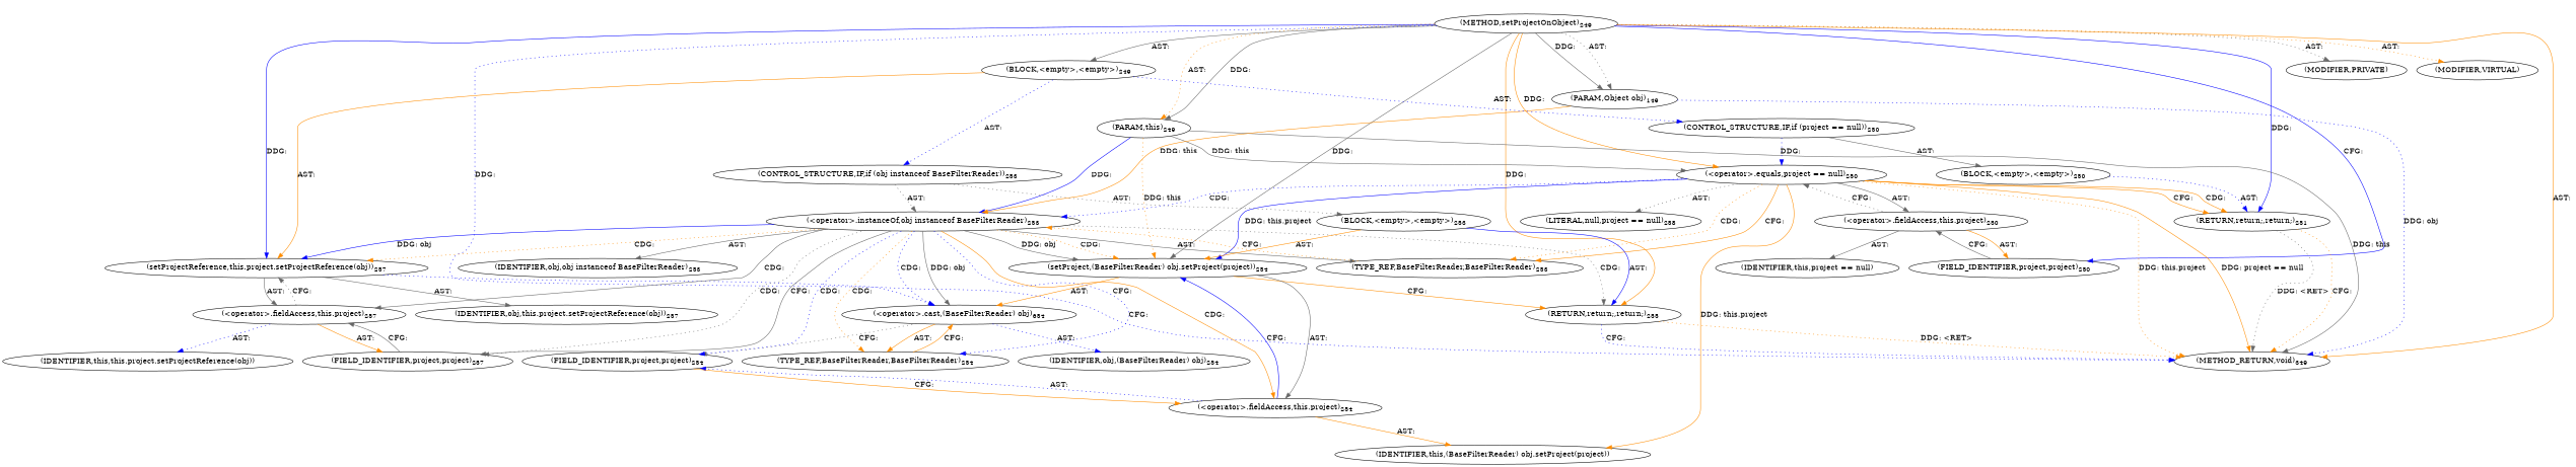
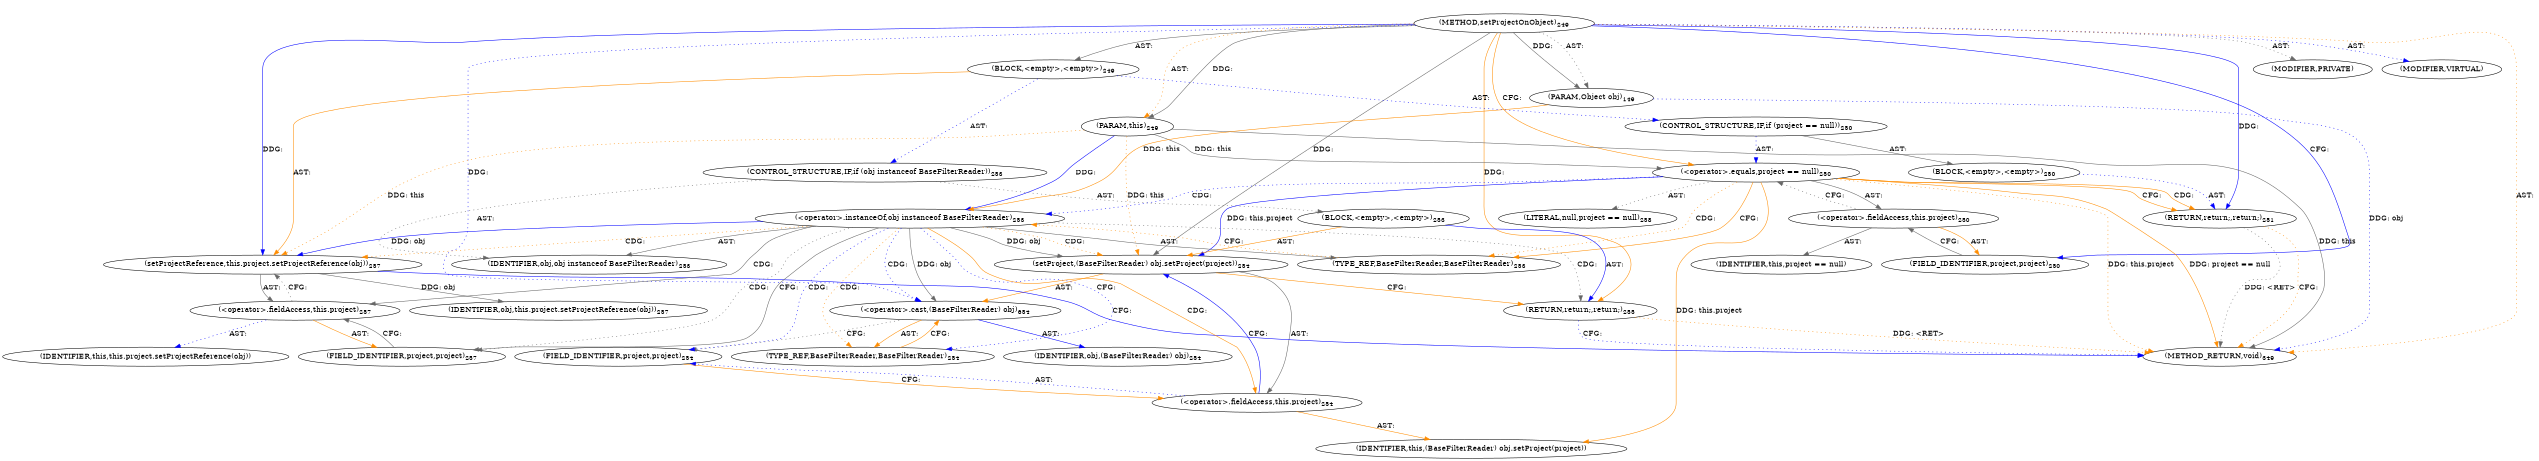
  digraph {
    edge [color=darkorange style=solid]
    n1 [label=<(METHOD,setProjectOnObject)<SUB>249</SUB>>]
    n2 [label=<(PARAM,this)<SUB>249</SUB>>]
    n3 [label=<(PARAM,Object obj)<SUB>149</SUB>>]
    n4 [label=<(BLOCK,&lt;empty&gt;,&lt;empty&gt;)<SUB>249</SUB>>]
    n5 [label=<(&lt;operator&gt;.equals,project == null)<SUB>250</SUB>>]
    n6 [label=<(FIELD_IDENTIFIER,project,project)<SUB>250</SUB>>]
    n7 [label=<(RETURN,return;,return;)<SUB>251</SUB>>]
    n8 [label=<(setProject,(BaseFilterReader) obj.setProject(project))<SUB>254</SUB>>]
    n9 [label=<(&lt;operator&gt;.cast,(BaseFilterReader) obj)<SUB>654</SUB>>]
    n10 [label=<(RETURN,return;,return;)<SUB>255</SUB>>]
    n11 [label=<(setProjectReference,this.project.setProjectReference(obj))<SUB>257</SUB>>]
    n12 [label=<(MODIFIER,PRIVATE)>]
    n13 [label=<(MODIFIER,VIRTUAL)>]
    n14 [label=<(METHOD_RETURN,void)<SUB>349</SUB>>]
    n15 [label=<(&lt;operator&gt;.instanceOf,obj instanceof BaseFilterReader)<SUB>253</SUB>>]
    n16 [label=<(CONTROL_STRUCTURE,IF,if (project == null))<SUB>250</SUB>>]
    n17 [label=<(CONTROL_STRUCTURE,IF,if (obj instanceof BaseFilterReader))<SUB>253</SUB>>]
    n18 [label=<(&lt;operator&gt;.fieldAccess,this.project)<SUB>250</SUB>>]
    n19 [label=<(LITERAL,null,project == null)<SUB>258</SUB>>]
    n20 [label=<(TYPE_REF,BaseFilterReader,BaseFilterReader)<SUB>253</SUB>>]
    n21 [label=<(IDENTIFIER,this,(BaseFilterReader) obj.setProject(project))>]
    n22 [label=<(IDENTIFIER,obj,obj instanceof BaseFilterReader)<SUB>253</SUB>>]
    n23 [label=<(TYPE_REF,BaseFilterReader,BaseFilterReader)<SUB>254</SUB>>]
    n24 [label=<(&lt;operator&gt;.fieldAccess,this.project)<SUB>254</SUB>>]
    n25 [label=<(FIELD_IDENTIFIER,project,project)<SUB>254</SUB>>]
    n26 [label=<(&lt;operator&gt;.fieldAccess,this.project)<SUB>257</SUB>>]
    n27 [label=<(FIELD_IDENTIFIER,project,project)<SUB>257</SUB>>]
    n28 [label=<(IDENTIFIER,obj,(BaseFilterReader) obj)<SUB>254</SUB>>]
    n29 [label=<(IDENTIFIER,obj,this.project.setProjectReference(obj))<SUB>257</SUB>>]
    n30 [label=<(BLOCK,&lt;empty&gt;,&lt;empty&gt;)<SUB>250</SUB>>]
    n31 [label=<(BLOCK,&lt;empty&gt;,&lt;empty&gt;)<SUB>253</SUB>>]
    n32 [label=<(IDENTIFIER,this,project == null)>]
    n33 [label=<(IDENTIFIER,this,this.project.setProjectReference(obj))>]
    n1 -> n2 [label="AST: " style=dotted]
    n1 -> n2 [color=gray40 label="DDG: "]
    n1 -> n3 [color=gray40 label="AST: " style=dotted]
    n1 -> n3 [color=gray40 label="DDG: "]
    n1 -> n4 [color=gray40 label="AST: "]
-   n1 -> n5 [label="DDG: "]
+   n1 -> n5 [label="CFG: "]
    n1 -> n6 [color=blue label="CFG: "]
    n1 -> n7 [color=blue label="DDG: "]
    n1 -> n8 [color=gray40 label="DDG: "]
    n1 -> n9 [color=blue label="DDG: " style=dotted]
    n1 -> n10 [label="DDG: "]
    n1 -> n11 [color=blue label="DDG: "]
    n1 -> n12 [color=gray40 label="AST: " style=dotted]
-   n1 -> n13 [label="AST: " style=dotted]
-   n1 -> n14 [label="AST: "]
+   n1 -> n13 [color=blue label="AST: " style=dotted]
+   n1 -> n14 [label="AST: " style=dotted]
    n2 -> n5 [color=gray40 label="DDG: this"]
    n2 -> n8 [label="DDG: this" style=dotted]
+   n2 -> n11 [label="DDG: this" style=dotted]
    n2 -> n14 [color=gray40 label="DDG: this"]
    n2 -> n15 [color=blue label="DDG: "]
    n3 -> n14 [color=blue label="DDG: obj" style=dotted]
    n3 -> n15 [label="DDG: this"]
    n4 -> n11 [label="AST: "]
    n4 -> n16 [color=blue label="AST: " style=dotted]
    n4 -> n17 [color=blue label="AST: " style=dotted]
    n5 -> n7 [label="CFG: "]
    n5 -> n7 [label="CDG: "]
    n5 -> n8 [color=blue label="DDG: this.project"]
    n5 -> n14 [label="DDG: this.project" style=dotted]
    n5 -> n14 [label="DDG: project == null"]
    n5 -> n15 [color=blue label="CDG: " style=dotted]
    n5 -> n18 [color=gray40 label="AST: "]
    n5 -> n19 [color=gray40 label="AST: " style=dotted]
    n5 -> n20 [label="CFG: "]
    n5 -> n20 [label="CDG: " style=dotted]
    n5 -> n21 [label="DDG: this.project"]
    n6 -> n18 [color=gray40 label="CFG: "]
    n7 -> n14 [label="CFG: " style=dotted]
    n7 -> n14 [color=gray40 label="DDG: &lt;RET&gt;" style=dotted]
    n8 -> n9 [label="AST: "]
    n8 -> n10 [label="CFG: "]
    n8 -> n24 [color=gray40 label="AST: "]
    n9 -> n23 [label="AST: "]
    n9 -> n25 [color=gray40 label="CFG: " style=dotted]
-   n9 -> n28 [color=blue label="AST: " style=dotted]
+   n9 -> n28 [color=blue label="AST: "]
    n10 -> n14 [color=blue label="CFG: " style=dotted]
    n10 -> n14 [label="DDG: &lt;RET&gt;" style=dotted]
-   n11 -> n14 [color=blue label="CFG: " style=dotted]
+   n11 -> n14 [color=blue label="CFG: "]
    n11 -> n26 [color=gray40 label="AST: "]
-   n11 -> n29 [color=gray40 label="AST: "]
+   n11 -> n29 [color=gray40 label="DDG: obj"]
    n15 -> n8 [color=gray40 label="DDG: obj"]
    n15 -> n8 [label="CDG: " style=dotted]
    n15 -> n9 [color=gray40 label="DDG: obj"]
    n15 -> n9 [color=blue label="CDG: " style=dotted]
    n15 -> n10 [color=gray40 label="CDG: " style=dotted]
    n15 -> n11 [color=blue label="DDG: obj"]
    n15 -> n11 [label="CDG: " style=dotted]
    n15 -> n20 [color=gray40 label="AST: "]
    n15 -> n22 [color=gray40 label="AST: "]
    n15 -> n23 [color=blue label="CFG: " style=dotted]
    n15 -> n23 [label="CDG: " style=dotted]
    n15 -> n24 [label="CDG: "]
    n15 -> n25 [color=blue label="CDG: " style=dotted]
    n15 -> n26 [color=gray40 label="CDG: "]
    n15 -> n27 [color=gray40 label="CFG: "]
    n15 -> n27 [color=gray40 label="CDG: " style=dotted]
-   n16 -> n5 [color=blue label="DDG: " style=dotted]
+   n16 -> n5 [color=blue label="AST: " style=dotted]
    n16 -> n30 [color=gray40 label="AST: "]
-   n17 -> n15 [color=gray40 label="AST: " style=dotted]
+   n17 -> n22 [color=gray40 label="AST: " style=dotted]
    n17 -> n31 [color=gray40 label="AST: " style=dotted]
    n18 -> n5 [color=gray40 label="CFG: " style=dotted]
    n18 -> n6 [label="AST: "]
    n18 -> n32 [color=gray40 label="AST: "]
    n20 -> n15 [label="CFG: " style=dotted]
    n23 -> n9 [label="CFG: "]
    n24 -> n8 [color=blue label="CFG: "]
    n24 -> n21 [label="AST: "]
    n24 -> n25 [color=blue label="AST: " style=dotted]
    n25 -> n24 [label="CFG: "]
    n26 -> n11 [color=gray40 label="CFG: " style=dotted]
    n26 -> n27 [label="AST: "]
    n26 -> n33 [color=blue label="AST: " style=dotted]
    n27 -> n26 [color=gray40 label="CFG: "]
    n30 -> n7 [color=blue label="AST: " style=dotted]
    n31 -> n8 [label="AST: "]
    n31 -> n10 [color=blue label="AST: "]
  }
